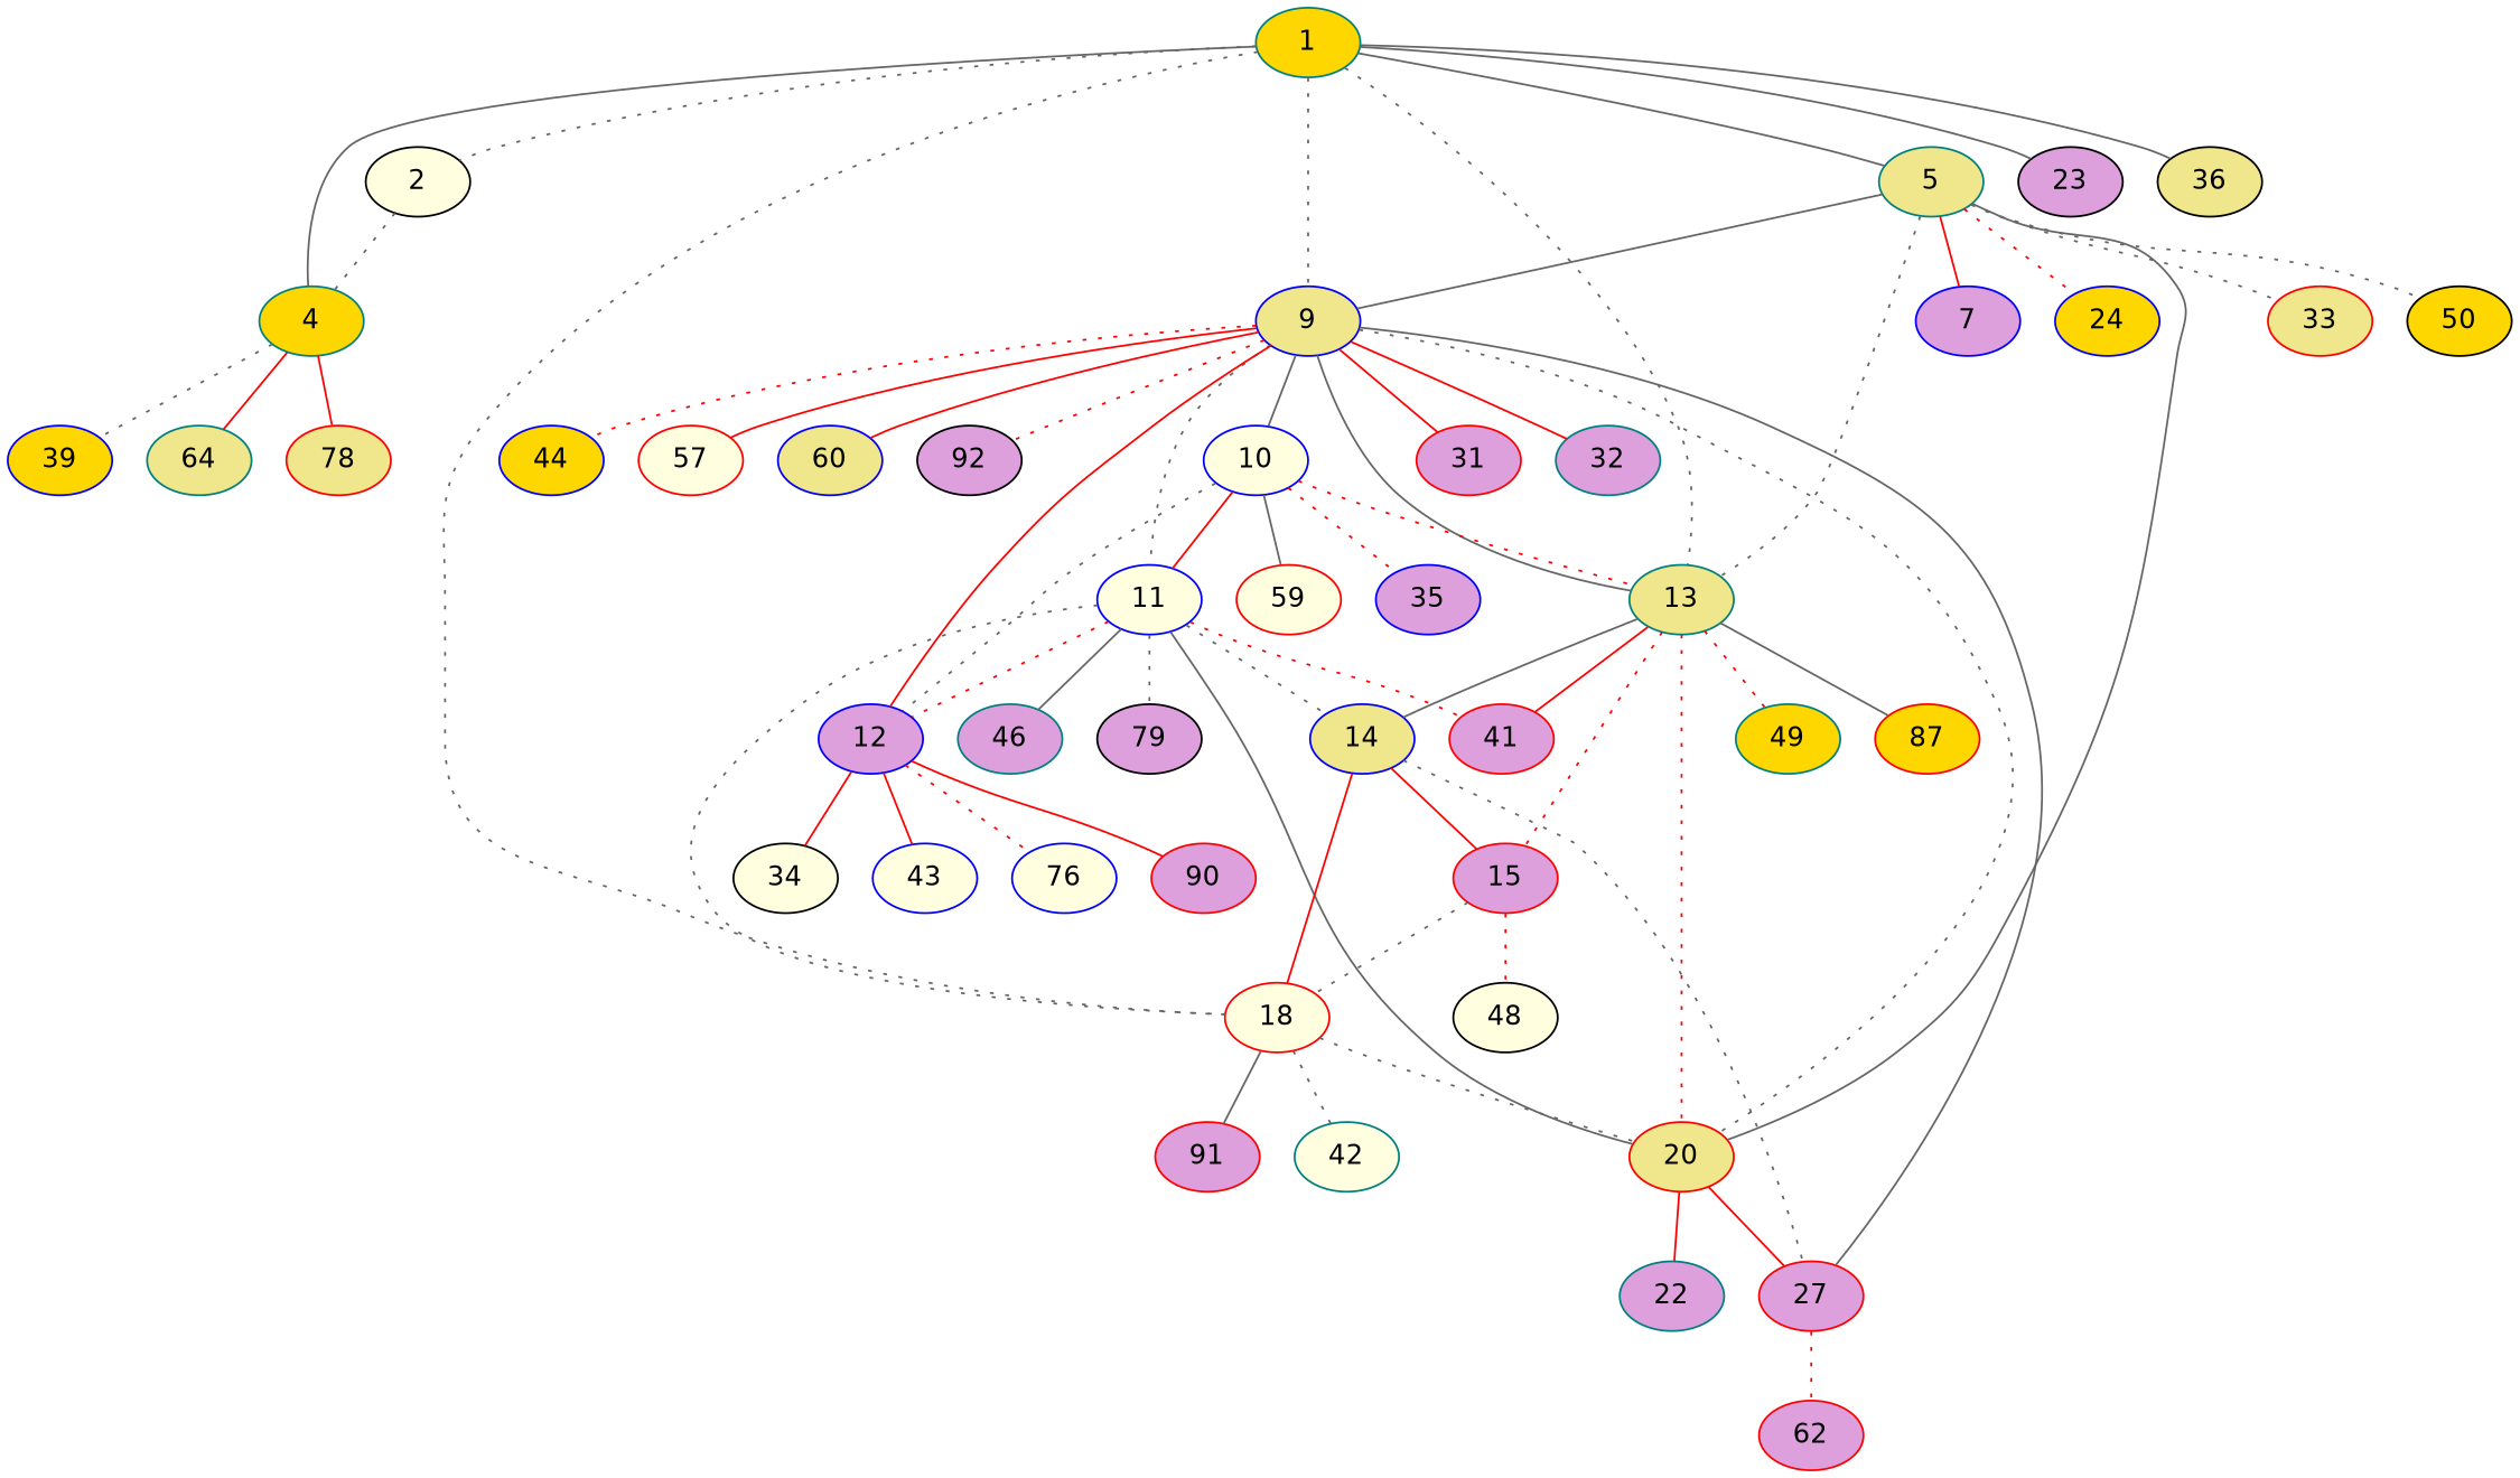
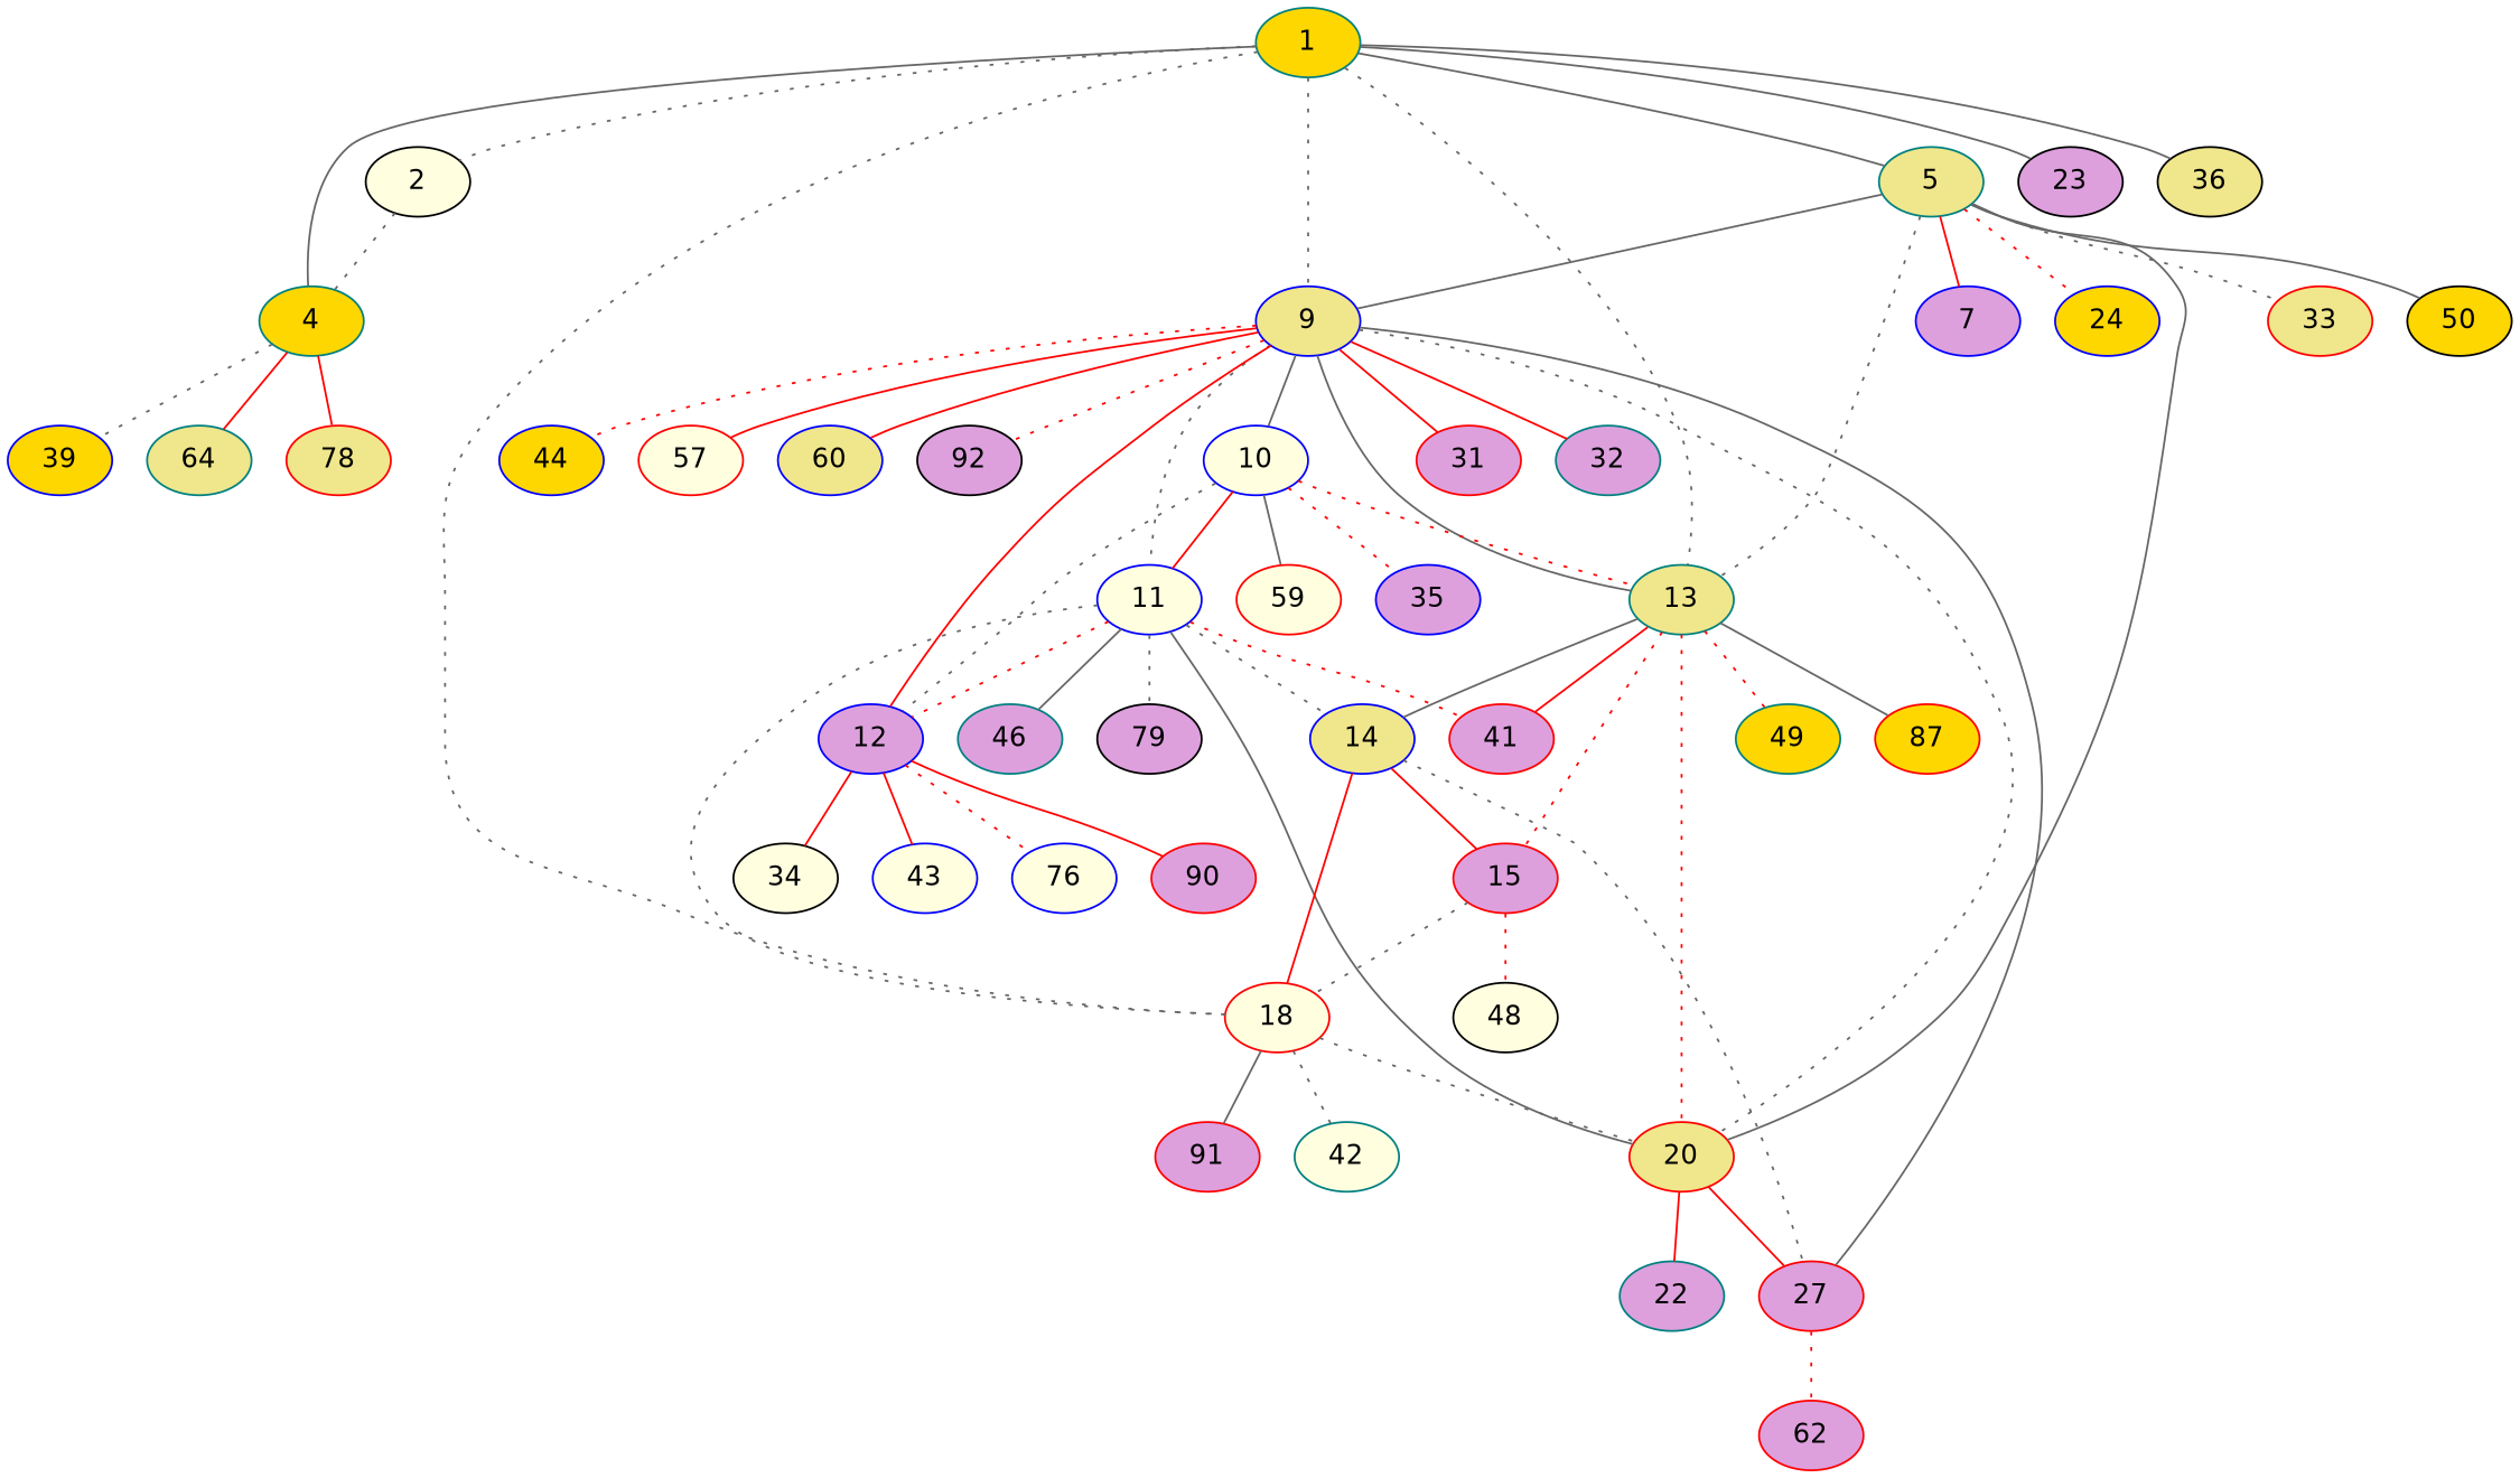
  graph {
    fontname="DejaVu Sans"
    node [color=red fillcolor=plum fontname="DejaVu Sans" style=filled]
    edge [color=gray40 fontname="DejaVu Sans" style=solid]
    1 [color=teal fillcolor=gold super="+3"]
    2 [color=black fillcolor=lightyellow super="+55+63+77"]
    4 [color=teal fillcolor=gold super="+52"]
    5 [color=teal fillcolor=khaki super="+88+6"]
    9 [color=blue fillcolor=khaki]
    13 [color=teal fillcolor=khaki super="+16+37"]
    18 [fillcolor=lightyellow super="+19"]
    23 [color=black]
    36 [color=black fillcolor=khaki]
    39 [color=blue fillcolor=gold super="+68"]
    64 [color=teal fillcolor=khaki]
    78 [fillcolor=khaki]
    7 [color=blue super="+67"]
    20 [fillcolor=khaki super="+21+26+30"]
    24 [color=blue fillcolor=gold]
    33 [fillcolor=khaki]
    50 [color=black fillcolor=gold]
    10 [color=blue fillcolor=lightyellow]
    11 [color=blue fillcolor=lightyellow super="+51+17"]
    12 [color=blue super="+29+38"]
    27
    31
    32 [color=teal super="+69"]
    44 [color=blue fillcolor=gold]
    57 [fillcolor=lightyellow]
    60 [color=blue fillcolor=khaki]
    92 [color=black]
    14 [color=blue fillcolor=khaki super="+40+66+61"]
    41
    15 [super="+89"]
    49 [color=teal fillcolor=gold]
    n32 [fillcolor=gold label=87]
    42 [color=teal fillcolor=lightyellow super="+72"]
    91
    22 [color=teal super="+75"]
    35 [color=blue]
    59 [fillcolor=lightyellow]
    46 [color=teal]
    79 [color=black]
    34 [color=black fillcolor=lightyellow]
    43 [color=blue fillcolor=lightyellow]
    76 [color=blue fillcolor=lightyellow]
    90
    62 [super="+70"]
    48 [color=black fillcolor=lightyellow]
    1 -- 2 [style=dotted weight=2]
    1 -- 4 [weight=2]
    1 -- 5
    1 -- 9 [style=dotted weight=2]
    1 -- 13 [style=dotted weight=2]
    1 -- 18 [style=dotted]
    1 -- 23
    1 -- 36
    2 -- 4 [style=dotted]
    4 -- 39 [style=dotted]
    4 -- 64 [color=red]
    4 -- 78 [color=red]
    5 -- 9 [weight=2]
    5 -- 13 [style=dotted weight=2]
    5 -- 7 [color=red weight=3]
    5 -- 20
    5 -- 24 [color=red style=dotted]
    5 -- 33 [style=dotted]
-   5 -- 50 [style=dotted]
+   5 -- 50
    9 -- 13
    9 -- 20 [style=dotted]
    9 -- 10
    9 -- 11 [style=dotted]
    9 -- 12 [color=red]
    9 -- 27
    9 -- 31 [color=red]
    9 -- 32 [color=red]
    9 -- 44 [color=red style=dotted]
    9 -- 57 [color=red]
    9 -- 60 [color=red]
    9 -- 92 [color=red style=dotted]
    13 -- 20 [color=red style=dotted weight=2]
    13 -- 14 [weight=2]
    13 -- 41 [color=red]
    13 -- 15 [color=red style=dotted weight=2]
    13 -- 49 [color=red style=dotted]
    13 -- n32
    18 -- 20 [style=dotted weight=2]
    18 -- 42 [style=dotted]
    18 -- 91
    20 -- 27 [color=red]
    20 -- 22 [color=red]
    10 -- 13 [color=red style=dotted]
    10 -- 11 [color=red]
    10 -- 12 [style=dotted]
    10 -- 35 [color=red style=dotted]
    10 -- 59
    11 -- 18 [style=dotted weight=2]
    11 -- 20
    11 -- 12 [color=red style=dotted]
    11 -- 14 [style=dotted]
    11 -- 41 [color=red style=dotted]
    11 -- 46
    11 -- 79 [style=dotted]
    12 -- 34 [color=red]
    12 -- 43 [color=red]
    12 -- 76 [color=red style=dotted]
    12 -- 90 [color=red]
    27 -- 62 [color=red style=dotted]
    14 -- 18 [color=red]
    14 -- 27 [style=dotted]
    14 -- 15 [color=red]
    15 -- 18 [style=dotted]
    15 -- 48 [color=red style=dotted]
  }
